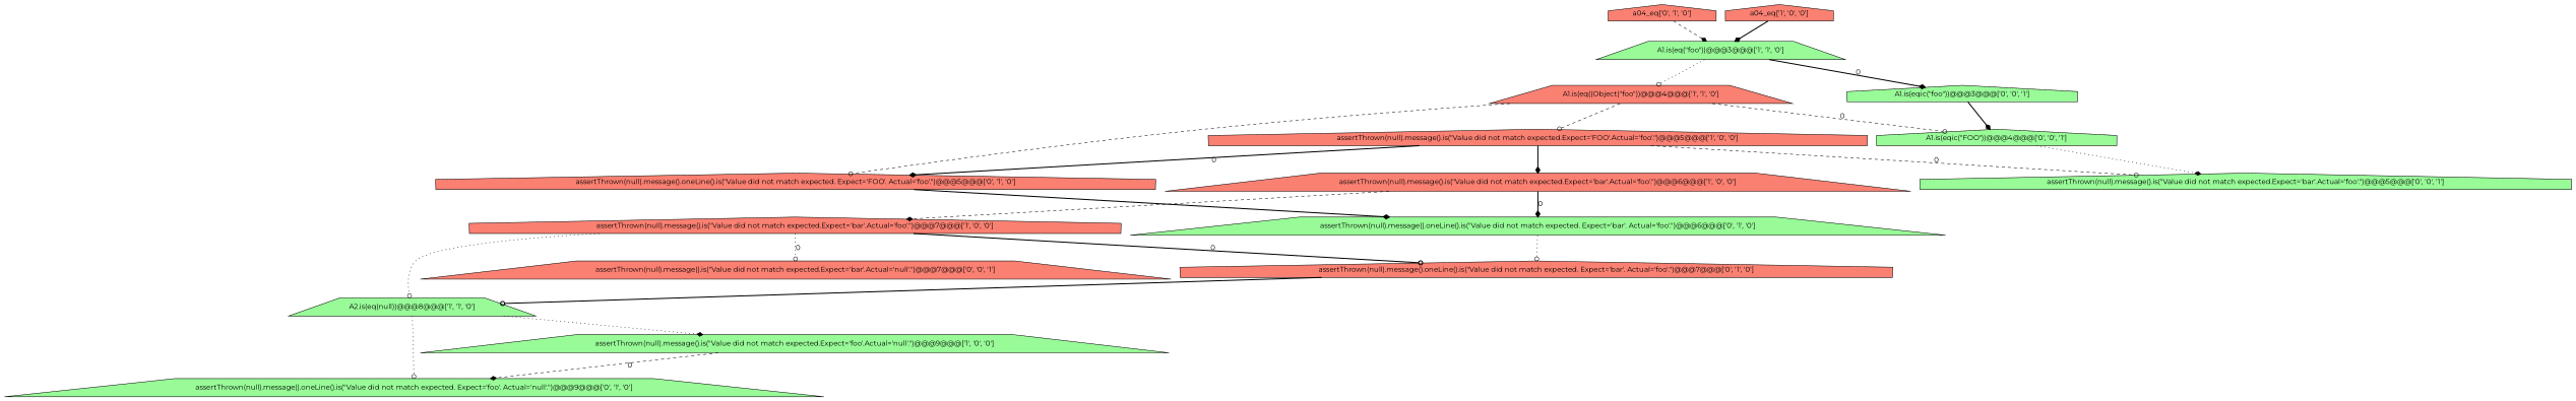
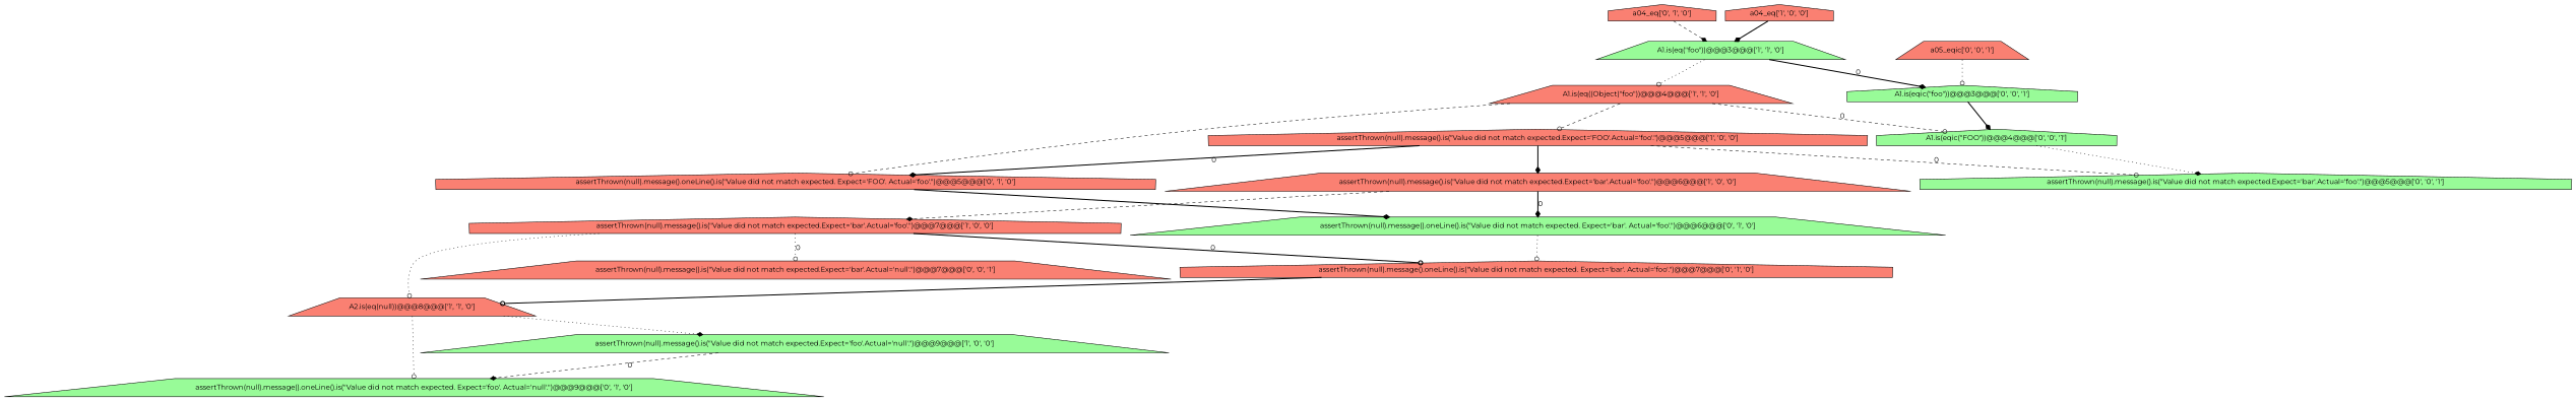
  digraph {
    fontname=Montserrat
    node [fillcolor=salmon fontname=Montserrat shape=trapezium style=filled]
    edge [arrowhead=diamond fontname=Montserrat style=bold]
    n1 [fillcolor=palegreen label="A1.is(eq(\"foo\"))@@@3@@@['1', '1', '0']"]
    n2 [fillcolor=palegreen label="A1.is(eqic(\"foo\"))@@@3@@@['0', '0', '1']" shape=house]
    n3 [label="A1.is(eq((Object)\"foo\"))@@@4@@@['1', '1', '0']"]
    n4 [fillcolor=palegreen label="A1.is(eqic(\"FOO\"))@@@4@@@['0', '0', '1']" shape=house]
    n5 [label="assertThrown(null).message().oneLine().is(\"Value did not match expected. Expect='FOO'. Actual='foo'.\")@@@5@@@['0', '1', '0']" shape=house]
    n6 [label="assertThrown(null).message().is(\"Value did not match expected.Expect='FOO'.Actual='foo'.\")@@@5@@@['1', '0', '0']" shape=house]
    n7 [label="assertThrown(null).message().oneLine().is(\"Value did not match expected. Expect='bar'. Actual='foo'.\")@@@7@@@['0', '1', '0']" shape=house]
-   n8 [fillcolor=palegreen label="A2.is(eq(null))@@@8@@@['1', '1', '0']"]
+   n8 [label="A2.is(eq(null))@@@8@@@['1', '1', '0']"]
    n9 [fillcolor=palegreen label="assertThrown(null).message().oneLine().is(\"Value did not match expected. Expect='foo'. Actual='null'.\")@@@9@@@['0', '1', '0']"]
    n10 [fillcolor=palegreen label="assertThrown(null).message().is(\"Value did not match expected.Expect='foo'.Actual='null'.\")@@@9@@@['1', '0', '0']"]
    n11 [label="assertThrown(null).message().is(\"Value did not match expected.Expect='bar'.Actual='foo'.\")@@@6@@@['1', '0', '0']"]
    n12 [fillcolor=palegreen label="assertThrown(null).message().oneLine().is(\"Value did not match expected. Expect='bar'. Actual='foo'.\")@@@6@@@['0', '1', '0']"]
    n13 [label="assertThrown(null).message().is(\"Value did not match expected.Expect='bar'.Actual='foo'.\")@@@7@@@['1', '0', '0']" shape=house]
    n14 [label="assertThrown(null).message().is(\"Value did not match expected.Expect='bar'.Actual='null'.\")@@@7@@@['0', '0', '1']"]
    n15 [fillcolor=palegreen label="assertThrown(null).message().is(\"Value did not match expected.Expect='bar'.Actual='foo'.\")@@@5@@@['0', '0', '1']" shape=house]
    n16 [label="a04_eq['0', '1', '0']" shape=house]
+   n17 [label="a05_eqic['0', '0', '1']"]
    n18 [label="a04_eq['1', '0', '0']" shape=house]
    n1 -> n2 [label=0]
    n1 -> n3 [arrowhead=odot style=dotted]
    n2 -> n4
    n3 -> n4 [arrowhead=odot label=0 style=dashed]
    n3 -> n5 [arrowhead=odot style=dashed]
    n3 -> n6 [arrowhead=odot style=dashed]
    n4 -> n15 [style=dotted]
    n5 -> n12
    n6 -> n5 [label=0]
    n6 -> n11
    n6 -> n15 [arrowhead=odot label=0 style=dashed]
    n7 -> n8 [arrowhead=odot]
    n8 -> n9 [arrowhead=odot style=dotted]
    n8 -> n10 [style=dotted]
    n10 -> n9 [label=0 style=dashed]
    n11 -> n12 [label=0]
    n11 -> n13 [style=dashed]
    n12 -> n7 [arrowhead=odot style=dotted]
    n13 -> n7 [arrowhead=odot label=0]
    n13 -> n8 [arrowhead=odot style=dotted]
    n13 -> n14 [arrowhead=odot label=0 style=dotted]
    n16 -> n1 [style=dashed]
+   n17 -> n2 [arrowhead=odot style=dotted]
    n18 -> n1
  }
